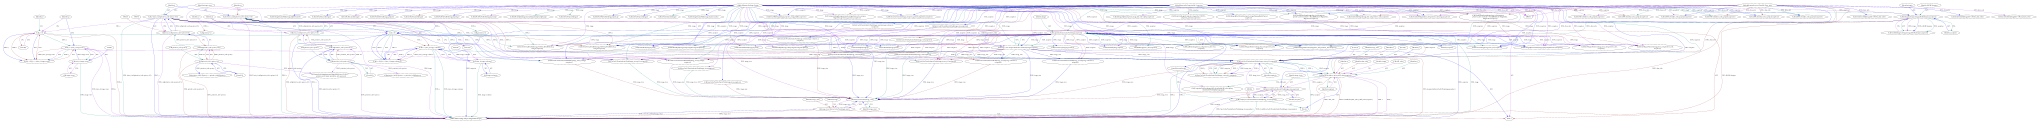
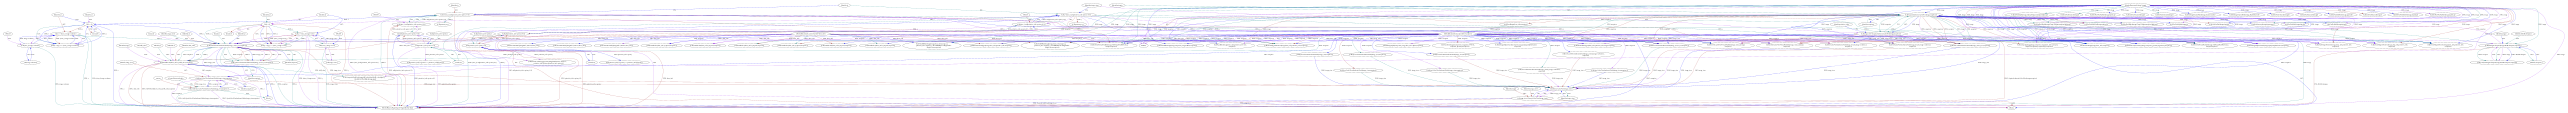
  digraph {
    fontname="EB Garamond"
    node [fontname="EB Garamond"]
    edge [color=blue fontname="EB Garamond"]
    n1 [label="(Call,SyncCacheViewAuthenticPixels(image_view,exception))"]
    n2 [label="(Call,(void) SyncCacheViewAuthenticPixels(image_view,exception))"]
    n3 [label="(Call,DestroyCacheView(image_view))"]
    n4 [label="(MethodReturn,MagickExport MagickBooleanType)"]
    n5 [label="(Identifier,exception)"]
    n6 [label="(Block,)"]
    n7 [label="(Call,image_view=DestroyCacheView(image_view))"]
    n8 [label="(Identifier,image_view)"]
    n9 [label="(Call,GetCacheViewAuthenticPixels(image_view,x,y,1,1,exception))"]
    n10 [label="(Call,GetFillColor(draw_info,x,y,&fill_color,exception))"]
    n11 [label="(Identifier,exception)"]
    n12 [label="(Call,q=GetCacheViewAuthenticPixels(image_view,x,y,1,1,exception))"]
    n13 [label="(Call,CompositePixelOver(image,&fill_color,(double) fill_color.alpha,q,\n        (double) GetPixelAlpha(image,q),q))"]
    n14 [label="(Identifier,exception)"]
    n15 [label="(Call,image_view=AcquireAuthenticCacheView(image,exception))"]
    n16 [label="(Call,AcquireAuthenticCacheView(image,exception))"]
    n17 [label="(Call,GetOneCacheViewVirtualPixelInfo(image_view,x,y,&target,\n            exception))"]
    n18 [label="(Call,GetCacheViewAuthenticPixels(image_view,x,y,1,1,exception))"]
    n19 [label="(Call,GetCacheViewAuthenticPixels(image_view,0,y,image->columns,1,\n              exception))"]
    n20 [label="(Call,GetCacheViewAuthenticPixels(image_view,0,y,image->columns,1,\n              exception))"]
    n21 [label="(Block,)"]
    n22 [label="(Call,GetCacheViewAuthenticPixels(image_view,x,y,1,1,exception))"]
    n23 [label="(Call,GetOneCacheViewVirtualPixelInfo(image_view,x,y,&target,\n            exception))"]
    n24 [label="(Call,ReadImage(clone_info,exception))"]
    n25 [label="(Call,ReadInlineImage(clone_info,primitive_info->text,\n          exception))"]
    n26 [label="(Call,SetPixelAlpha(image,ClampToQuantum(pixel.alpha),q))"]
    n27 [label="(Call,GetPixelInfoPixel(image,q,&pixel))"]
    n28 [label="(Call,GetOneVirtualPixelInfo(image,TileVirtualPixelMethod,x,y,\n            &target,exception))"]
    n29 [label="(Call,SetPixelAlpha(image,ClampToQuantum(pixel.alpha),q))"]
    n30 [label="(Identifier,exception)"]
    n31 [label="(Call,GetPixelAlpha(image,q))"]
    n32 [label="(Call,GetPixelInfo(image,&pixel))"]
    n33 [label="(Call,DrawPolygonPrimitive(image,clone_info,primitive_info,\n             exception))"]
    n34 [label="(Call,DrawPolygonPrimitive(image,clone_info,primitive_info,\n             exception))"]
    n35 [label="(Call,DrawPolygonPrimitive(image,draw_info,primitive_info,\n                exception))"]
    n36 [label="(Call,DrawPolygonPrimitive(image,draw_info,primitive_info,exception))"]
    n37 [label="(Call,SetGeometry(image,&geometry))"]
    n38 [label="(Call,GetOneVirtualPixelInfo(image,TileVirtualPixelMethod,x,y,\n            &target,exception))"]
    n39 [label="(Call,GetPixelInfo(image,&pixel))"]
    n40 [label="(Call,AnnotateImage(image,clone_info,exception))"]
    n41 [label="(Call,GetPixelInfo(image,&pixel))"]
    n42 [label="(Call,SetImageAlphaChannel(image,OpaqueAlphaChannel,exception))"]
    n43 [label="(Call,SetImageColorspace(image,sRGBColorspace,exception))"]
    n44 [label="(Call,(void) SetImageColorspace(image,sRGBColorspace,exception))"]
    n45 [label="(Identifier,exception)"]
    n46 [label="(MethodParameterIn,Image *image)"]
    n47 [label="(Call,SetPixelAlpha(image,ClampToQuantum(pixel.alpha),q))"]
    n48 [label="(Call,GetPixelChannels(image))"]
    n49 [label="(Call,SetPixelViaPixelInfo(image,&pixel,q))"]
    n50 [label="(Call,GetPixelChannels(image))"]
    n51 [label="(Call,DrawAffineImage(image,composite_image,&affine,exception))"]
    n52 [label="(Call,GetPixelChannels(image))"]
    n53 [label="(Call,SetImageChannelMask(image,channel_mask))"]
    n54 [label="(Call,FloodfillPaintImage(image,draw_info,&target,x,y,\n            primitive_info->method == FloodfillMethod ? MagickFalse :\n            MagickTrue,exception))"]
    n55 [label="(Call,SetImageChannelMask(image,AlphaChannel))"]
    n56 [label="(Call,GetPixelChannels(image))"]
    n57 [label="(Call,GetPixelChannels(image))"]
    n58 [label="(Call,DrawStrokePolygon(image,draw_info,primitive_info,exception))"]
    n59 [label="(Call,DrawDashPolygon(draw_info,primitive_info,image,exception))"]
    n60 [label="(Call,CompositeImage(image,composite_image,draw_info->compose,\n          MagickTrue,geometry.x,geometry.y,exception))"]
    n61 [label="(Call,GetPixelInfoPixel(image,q,&pixel))"]
    n62 [label="(Call,GetPixelChannels(image))"]
    n63 [label="(Call,FloodfillPaintImage(image,draw_info,&target,x,y,\n            primitive_info->method == FloodfillMethod ? MagickFalse :\n            MagickTrue,exception))"]
    n64 [label="(Call,ParseGravityGeometry(image,composite_geometry,&geometry,exception))"]
    n65 [label="(Call,SetPixelViaPixelInfo(image,&pixel,q))"]
    n66 [label="(Call,SetPixelViaPixelInfo(image,&pixel,q))"]
    1000103
    n68 [label="(MethodParameterIn,ExceptionInfo *exception)"]
    n69 [label="(Call,SyncCacheViewAuthenticPixels(image_view,exception))"]
    n70 [label="(Call,GetFillColor(draw_info,x,y,&pixel,exception))"]
    n71 [label="(Call,SyncCacheViewAuthenticPixels(image_view,exception))"]
    n72 [label="(Call,GetFillColor(draw_info,x,y,&pixel,exception))"]
    n73 [label="(Call,GetFillColor(draw_info,x,y,&pixel,exception))"]
    n74 [label="(Call,SyncCacheViewAuthenticPixels(image_view,exception))"]
    n75 [label="(Call,SyncCacheViewAuthenticPixels(image_view,exception))"]
    n76 [label="(Call,SyncCacheViewAuthenticPixels(image_view,exception))"]
    n77 [label="(Call,GetCacheViewAuthenticPixels(image_view,0,y,image->columns,1,\n              exception))"]
    n78 [label="(Call,SetImageAlpha(composite_image,draw_info->alpha,exception))"]
    n79 [label="(Call,GetFillColor(draw_info,x,y,&pixel,exception))"]
    n80 [label="(Call,GetCacheViewAuthenticPixels(image_view,0,y,image->columns,1,\n              exception))"]
    n81 [label="(Call,GetFillColor(draw_info,x,y,&pixel,exception))"]
    n82 [label="(Call,TransformImage(&composite_image,(char *) NULL,\n            composite_geometry,exception))"]
    n83 [label="(Call,SyncCacheViewAuthenticPixels(image_view,exception))"]
    n84 [label="(Call,GetFillColor(draw_info,x,y,&pixel,exception))"]
    n85 [label="(Call,SetImageAlphaChannel(composite_image,OpaqueAlphaChannel,\n          exception))"]
    n86 [label="(Call,x < 0)"]
    n87 [label="(Call,x >= (ssize_t) image->columns)"]
    n88 [label="(Call,(x < 0) || (x >= (ssize_t) image->columns))"]
    n89 [label="(Literal,0)"]
    n90 [label="(Call,(ssize_t) image->columns)"]
    n91 [label="(Call,x=(ssize_t) ceil(primitive_info->point.x-0.5))"]
    n92 [label="(Call,(ssize_t) ceil(primitive_info->point.x-0.5))"]
    n93 [label="(Call,geometry.x=x)"]
    n94 [label="(Call,ceil(primitive_info->point.x-0.5))"]
    n95 [label="(Call,primitive_info->point.x-0.5)"]
    n96 [label="(Literal,0.5)"]
    n97 [label="(Call,primitive_info[i-1].point.x == primitive_info[0].point.x)"]
    n98 [label="(Call,FormatLocaleString(geometry,MagickPathExtent,\"%+f%+f\",\n        primitive_info->point.x,primitive_info->point.y))"]
    n99 [label="(Call,image->columns)"]
    n100 [label="(Call,y < 0)"]
    n101 [label="(Call,y >= (ssize_t) image->rows)"]
    n102 [label="(Call,(y < 0) || (y >= (ssize_t) image->rows))"]
    n103 [label="(Literal,0)"]
    n104 [label="(Call,(ssize_t) image->rows)"]
    n105 [label="(Call,y=(ssize_t) ceil(primitive_info->point.y-0.5))"]
    n106 [label="(Call,(ssize_t) ceil(primitive_info->point.y-0.5))"]
    n107 [label="(Call,geometry.y=y)"]
    n108 [label="(Call,ceil(primitive_info->point.y-0.5))"]
    n109 [label="(Call,primitive_info->point.y-0.5)"]
    n110 [label="(Literal,0.5)"]
    n111 [label="(Call,primitive_info[i-1].point.y == primitive_info[0].point.y)"]
    n112 [label="(Call,image->rows)"]
    n113 [label="(MethodParameterIn,const DrawInfo *draw_info)"]
    n114 [label="(Call,CloneDrawInfo((ImageInfo *) NULL,draw_info))"]
    n115 [label="(Call,CloneDrawInfo((ImageInfo *) NULL,draw_info))"]
    n116 [label="(Call,CloneDrawInfo((ImageInfo *) NULL,draw_info))"]
    n117 [label="(Call,primitive_info->point.y)"]
    n118 [label="(Identifier,image)"]
    n119 [label="(Identifier,image)"]
    n120 [label="(Identifier,image_view)"]
    n121 [label="(ControlStructure,break;)"]
    n122 [label="(Call,primitive_info->point.x)"]
    n123 [label="(Identifier,primitive_info)"]
    n124 [label="(Identifier,y)"]
    n125 [label="(Identifier,x)"]
    n126 [label="(Identifier,image)"]
    n127 [label="(Call,&fill_color)"]
    n128 [label="(Literal,1)"]
    n129 [label="(Identifier,image_view)"]
    n130 [label="(Identifier,sRGBColorspace)"]
    n131 [label="(Identifier,image_view)"]
    n132 [label="(Identifier,x)"]
    n133 [label="(Identifier,y)"]
    n134 [label="(Identifier,image_view)"]
    n135 [label="(Identifier,y)"]
    n136 [label="(Literal,1)"]
    n137 [label="(Identifier,x)"]
    n138 [label="(Identifier,image)"]
    n139 [label="(Identifier,x)"]
    n140 [label="(Identifier,y)"]
    n141 [label="(Identifier,x)"]
    n142 [label="(Identifier,y)"]
    n143 [label="(Identifier,draw_info)"]
    1000198
    1001218
    1000210
    1001205
    1001263
    n1 -> n2 [label="AST: "]
    n1 -> n2 [color=brown label="DDG: image_view"]
    n1 -> n2 [label="DDG: exception"]
    n1 -> n3 [color=brown label="DDG: image_view"]
    n1 -> n4 [color=purple label="DDG: exception"]
    n1 -> n5 [label="CFG: "]
    n2 -> n1 [color=purple label="CFG: "]
    n2 -> n4 [color=teal label="DDG: (void) SyncCacheViewAuthenticPixels(image_view,exception)"]
    n2 -> n4 [color=purple label="DDG: SyncCacheViewAuthenticPixels(image_view,exception)"]
    n2 -> n6 [color=teal label="AST: "]
    n3 -> n7 [color=purple label="AST: "]
    n3 -> n7 [color=purple label="DDG: image_view"]
    n3 -> n8 [color=teal label="CFG: "]
    n5 -> n1 [color=purple label="AST: "]
    n7 -> n3 [label="CFG: "]
    n7 -> n4 [color=brown label="DDG: image_view"]
    n7 -> n4 [label="DDG: DestroyCacheView(image_view)"]
    n7 -> n21 [color=brown label="AST: "]
    n8 -> n3 [label="AST: "]
    n9 -> n1 [color=purple label="DDG: image_view"]
    n9 -> n3 [color=brown label="DDG: image_view"]
    n9 -> n4 [color=teal label="DDG: y"]
    n9 -> n4 [label="DDG: x"]
    n9 -> n4 [color=teal label="DDG: exception"]
    n9 -> n10 [label="DDG: x"]
    n9 -> n10 [color=teal label="DDG: y"]
    n9 -> n10 [color=teal label="DDG: exception"]
    n9 -> n11 [color=teal label="CFG: "]
    n9 -> n12 [color=teal label="AST: "]
    n9 -> n12 [color=teal label="DDG: exception"]
    n9 -> n12 [color=brown label="DDG: 1"]
    n9 -> n12 [label="DDG: image_view"]
    n9 -> n12 [color=purple label="DDG: x"]
    n9 -> n12 [color=brown label="DDG: y"]
    n10 -> n1 [color=purple label="DDG: exception"]
    n10 -> n4 [color=brown label="DDG: GetFillColor(draw_info,x,y,&fill_color,exception)"]
    n10 -> n4 [color=purple label="DDG: x"]
    n10 -> n4 [color=purple label="DDG: y"]
    n10 -> n4 [color=brown label="DDG: draw_info"]
    n10 -> n6 [label="AST: "]
    n10 -> n13 [color=teal label="DDG: &fill_color"]
    n10 -> n14 [color=teal label="CFG: "]
    n11 -> n9 [label="AST: "]
    n12 -> n9 [color=purple label="CFG: "]
    n14 -> n10 [color=purple label="AST: "]
    n15 -> n3 [label="DDG: image_view"]
    n15 -> n4 [color=brown label="DDG: AcquireAuthenticCacheView(image,exception)"]
    n15 -> n9 [label="DDG: image_view"]
    n15 -> n16 [color=teal label="CFG: "]
    n15 -> n17 [color=brown label="DDG: image_view"]
    n15 -> n18 [color=brown label="DDG: image_view"]
    n15 -> n19 [label="DDG: image_view"]
    n15 -> n20 [color=teal label="DDG: image_view"]
    n15 -> n21 [label="AST: "]
    n15 -> n22 [label="DDG: image_view"]
    n15 -> n23 [color=brown label="DDG: image_view"]
    n16 -> n4 [label="DDG: exception"]
    n16 -> n4 [color=teal label="DDG: image"]
    n16 -> n9 [color=brown label="DDG: exception"]
    n16 -> n15 [color=teal label="AST: "]
    n16 -> n15 [label="DDG: image"]
    n16 -> n15 [color=teal label="DDG: exception"]
    n16 -> n17 [color=purple label="DDG: exception"]
    n16 -> n18 [color=brown label="DDG: exception"]
    n16 -> n19 [color=brown label="DDG: exception"]
    n16 -> n20 [label="DDG: exception"]
    n16 -> n22 [color=brown label="DDG: exception"]
    n16 -> n23 [color=brown label="DDG: exception"]
    n16 -> n24 [color=brown label="DDG: exception"]
    n16 -> n25 [label="DDG: exception"]
    n16 -> n26 [color=teal label="DDG: image"]
    n16 -> n27 [color=purple label="DDG: image"]
    n16 -> n28 [color=purple label="DDG: image"]
    n16 -> n28 [color=brown label="DDG: exception"]
    n16 -> n29 [color=teal label="DDG: image"]
    n16 -> n30 [label="CFG: "]
    n16 -> n31 [label="DDG: image"]
    n16 -> n32 [color=brown label="DDG: image"]
    n16 -> n33 [label="DDG: image"]
    n16 -> n33 [color=purple label="DDG: exception"]
    n16 -> n34 [color=purple label="DDG: image"]
    n16 -> n34 [label="DDG: exception"]
    n16 -> n35 [color=teal label="DDG: image"]
    n16 -> n35 [color=teal label="DDG: exception"]
    n16 -> n36 [color=brown label="DDG: image"]
    n16 -> n36 [color=teal label="DDG: exception"]
    n16 -> n37 [label="DDG: image"]
    n16 -> n38 [color=purple label="DDG: image"]
    n16 -> n38 [color=teal label="DDG: exception"]
    n16 -> n39 [color=purple label="DDG: image"]
    n16 -> n40 [color=teal label="DDG: image"]
    n16 -> n40 [color=teal label="DDG: exception"]
    n16 -> n41 [label="DDG: image"]
    n16 -> n42 [label="DDG: image"]
    n16 -> n42 [label="DDG: exception"]
    n17 -> n3 [color=brown label="DDG: image_view"]
    n18 -> n3 [label="DDG: image_view"]
    n19 -> n3 [label="DDG: image_view"]
    n20 -> n3 [color=brown label="DDG: image_view"]
    n22 -> n3 [color=teal label="DDG: image_view"]
    n23 -> n3 [color=purple label="DDG: image_view"]
    n30 -> n16 [color=teal label="AST: "]
    n43 -> n4 [color=brown label="CFG: sRGBColorspace"]
    n43 -> n16 [color=teal label="DDG: image"]
    n43 -> n16 [color=purple label="DDG: exception"]
    n43 -> n44 [color=teal label="AST: "]
    n43 -> n44 [color=purple label="DDG: image"]
    n43 -> n44 [label="DDG: sRGBColorspace"]
    n43 -> n44 [color=teal label="DDG: exception"]
    n43 -> n45 [color=teal label="CFG: "]
    n44 -> n43 [color=purple label="CFG: "]
    n45 -> n43 [label="AST: "]
    n46 -> n4 [color=purple label="DDG: image"]
    n46 -> n13 [color=purple label="DDG: image"]
-   n46 -> n121 [label="DDG: image"]
+   n46 -> n16 [label="DDG: image"]
    n46 -> n26 [color=teal label="DDG: image"]
    n46 -> n27 [color=brown label="DDG: image"]
    n46 -> n28 [color=purple label="DDG: image"]
    n46 -> n29 [color=purple label="DDG: image"]
    n46 -> n31 [color=purple label="DDG: image"]
    n46 -> n32 [label="DDG: image"]
    n46 -> n33 [color=brown label="DDG: image"]
    n46 -> n34 [color=brown label="DDG: image"]
    n46 -> n35 [label="DDG: image"]
    n46 -> n36 [label="DDG: image"]
    n46 -> n37 [color=teal label="DDG: image"]
    n46 -> n38 [color=teal label="DDG: image"]
    n46 -> n39 [label="DDG: image"]
    n46 -> n40 [label="DDG: image"]
    n46 -> n41 [color=purple label="DDG: image"]
    n46 -> n42 [color=purple label="DDG: image"]
    n46 -> n43 [color=teal label="DDG: image"]
    n46 -> n47 [color=teal label="DDG: image"]
    n46 -> n48 [color=teal label="DDG: image"]
    n46 -> n49 [label="DDG: image"]
    n46 -> n50 [label="DDG: image"]
    n46 -> n51 [label="DDG: image"]
    n46 -> n52 [color=teal label="DDG: image"]
    n46 -> n53 [label="DDG: image"]
    n46 -> n54 [color=teal label="DDG: image"]
    n46 -> n55 [label="DDG: image"]
    n46 -> n56 [label="DDG: image"]
    n46 -> n57 [color=purple label="DDG: image"]
    n46 -> n58 [color=teal label="DDG: image"]
    n46 -> n59 [color=purple label="DDG: image"]
    n46 -> n60 [color=purple label="DDG: image"]
    n46 -> n61 [label="DDG: image"]
    n46 -> n62 [color=brown label="DDG: image"]
    n46 -> n63 [color=teal label="DDG: image"]
    n46 -> n64 [label="DDG: image"]
    n46 -> n65 [label="DDG: image"]
    n46 -> n66 [color=purple label="DDG: image"]
    n46 -> 1000103 [color=purple label="AST: "]
    n68 -> n1 [label="DDG: exception"]
    n68 -> n4 [label="DDG: exception"]
    n68 -> n9 [label="DDG: exception"]
    n68 -> n10 [color=teal label="DDG: exception"]
    n68 -> n16 [color=teal label="DDG: exception"]
    n68 -> n17 [label="DDG: exception"]
    n68 -> n18 [color=purple label="DDG: exception"]
    n68 -> n19 [color=purple label="DDG: exception"]
    n68 -> n20 [color=brown label="DDG: exception"]
    n68 -> n22 [color=teal label="DDG: exception"]
    n68 -> n23 [color=teal label="DDG: exception"]
-   n68 -> n24 [color=teal label="DDG: exception"]
+   n24 -> n68 [color=teal label="DDG: exception"]
    n68 -> n25 [color=purple label="DDG: exception"]
    n68 -> n28 [color=teal label="DDG: exception"]
    n68 -> n33 [color=purple label="DDG: exception"]
    n68 -> n34 [color=purple label="DDG: exception"]
    n68 -> n35 [color=teal label="DDG: exception"]
    n68 -> n36 [color=brown label="DDG: exception"]
    n68 -> n38 [label="DDG: exception"]
    n68 -> n40 [label="DDG: exception"]
    n68 -> n42 [color=purple label="DDG: exception"]
    n68 -> n43 [color=purple label="DDG: exception"]
    n68 -> n51 [label="DDG: exception"]
    n68 -> n54 [label="DDG: exception"]
    n68 -> n58 [color=purple label="DDG: exception"]
    n68 -> n59 [label="DDG: exception"]
    n68 -> n60 [color=brown label="DDG: exception"]
    n68 -> n63 [color=brown label="DDG: exception"]
    n68 -> n64 [label="DDG: exception"]
    n68 -> 1000103 [color=purple label="AST: "]
    n68 -> n69 [label="DDG: exception"]
    n68 -> n70 [color=purple label="DDG: exception"]
    n68 -> n71 [color=brown label="DDG: exception"]
    n68 -> n72 [color=brown label="DDG: exception"]
    n68 -> n73 [color=purple label="DDG: exception"]
    n68 -> n74 [color=teal label="DDG: exception"]
    n68 -> n75 [color=purple label="DDG: exception"]
    n68 -> n76 [label="DDG: exception"]
    n68 -> n77 [color=teal label="DDG: exception"]
    n68 -> n78 [color=purple label="DDG: exception"]
    n68 -> n79 [color=teal label="DDG: exception"]
    n68 -> n80 [label="DDG: exception"]
    n68 -> n81 [label="DDG: exception"]
    n68 -> n82 [color=brown label="DDG: exception"]
    n68 -> n83 [color=purple label="DDG: exception"]
    n68 -> n84 [label="DDG: exception"]
    n68 -> n85 [label="DDG: exception"]
    n69 -> n3 [label="DDG: image_view"]
    n71 -> n3 [color=teal label="DDG: image_view"]
    n74 -> n3 [color=teal label="DDG: image_view"]
    n75 -> n3 [color=teal label="DDG: image_view"]
    n76 -> n3 [color=brown label="DDG: image_view"]
    n77 -> n3 [color=purple label="DDG: image_view"]
    n80 -> n3 [color=brown label="DDG: image_view"]
    n83 -> n3 [label="DDG: image_view"]
    n86 -> n4 [label="DDG: x"]
    n86 -> n9 [label="DDG: x"]
    n86 -> n87 [color=brown label="DDG: x"]
    n86 -> n88 [color=teal label="AST: "]
    n86 -> n88 [label="DDG: x"]
    n86 -> n88 [label="DDG: 0"]
    n86 -> n89 [color=brown label="CFG: "]
    n87 -> n4 [color=teal label="DDG: x"]
    n87 -> n4 [color=teal label="DDG: (ssize_t) image->columns"]
    n87 -> n9 [color=teal label="DDG: x"]
    n87 -> n88 [color=purple label="AST: "]
    n87 -> n88 [label="DDG: x"]
    n87 -> n88 [color=brown label="DDG: (ssize_t) image->columns"]
    n87 -> n90 [color=purple label="CFG: "]
    n88 -> n86 [label="CFG: "]
    n88 -> n87 [label="CFG: "]
    n89 -> n86 [label="AST: "]
    n90 -> n4 [color=teal label="DDG: image->columns"]
    n90 -> n87 [label="AST: "]
    n90 -> n87 [label="DDG: image->columns"]
    n90 -> n99 [label="CFG: "]
    n91 -> n4 [color=purple label="DDG: (ssize_t) ceil(primitive_info->point.x-0.5)"]
    n91 -> n4 [color=teal label="DDG: x"]
    n91 -> n17 [label="DDG: x"]
    n91 -> n18 [color=brown label="DDG: x"]
    n91 -> n21 [color=brown label="AST: "]
    n91 -> n22 [color=purple label="DDG: x"]
    n91 -> n23 [color=purple label="DDG: x"]
    n91 -> n28 [color=teal label="DDG: x"]
    n91 -> n38 [color=brown label="DDG: x"]
    n91 -> n86 [label="DDG: x"]
    n91 -> n92 [color=teal label="CFG: "]
    n91 -> n93 [color=teal label="DDG: x"]
    n92 -> n4 [color=brown label="DDG: ceil(primitive_info->point.x-0.5)"]
    n92 -> n91 [color=teal label="AST: "]
    n92 -> n91 [color=teal label="DDG: ceil(primitive_info->point.x-0.5)"]
    n92 -> n94 [color=teal label="CFG: "]
    n94 -> n4 [label="DDG: primitive_info->point.x-0.5"]
    n94 -> n92 [color=purple label="AST: "]
    n94 -> n92 [color=brown label="DDG: primitive_info->point.x-0.5"]
    n94 -> n95 [label="CFG: "]
    n95 -> n4 [color=purple label="DDG: primitive_info->point.x"]
    n95 -> n94 [label="AST: "]
    n95 -> n94 [color=brown label="DDG: primitive_info->point.x"]
    n95 -> n94 [color=purple label="DDG: 0.5"]
    n95 -> n96 [color=teal label="CFG: "]
    n95 -> n97 [color=purple label="DDG: primitive_info->point.x"]
    n95 -> n98 [color=purple label="DDG: primitive_info->point.x"]
    n96 -> n95 [color=teal label="AST: "]
    n99 -> n90 [label="AST: "]
    n100 -> n4 [color=brown label="DDG: y"]
    n100 -> n9 [color=teal label="DDG: y"]
    n100 -> n101 [color=teal label="DDG: y"]
    n100 -> n102 [label="AST: "]
    n100 -> n102 [label="DDG: y"]
    n100 -> n102 [color=brown label="DDG: 0"]
    n100 -> n103 [color=brown label="CFG: "]
    n101 -> n4 [color=purple label="DDG: (ssize_t) image->rows"]
    n101 -> n4 [color=purple label="DDG: y"]
    n101 -> n9 [color=purple label="DDG: y"]
    n101 -> n102 [color=purple label="AST: "]
    n101 -> n102 [color=teal label="DDG: y"]
    n101 -> n102 [color=brown label="DDG: (ssize_t) image->rows"]
    n101 -> n104 [color=teal label="CFG: "]
    n102 -> n100 [color=brown label="CFG: "]
    n102 -> n101 [color=brown label="CFG: "]
    n103 -> n100 [color=purple label="AST: "]
    n104 -> n4 [color=teal label="DDG: image->rows"]
    n104 -> n101 [color=purple label="AST: "]
    n104 -> n101 [label="DDG: image->rows"]
    n104 -> n112 [color=purple label="CFG: "]
    n105 -> n4 [color=teal label="DDG: (ssize_t) ceil(primitive_info->point.y-0.5)"]
    n105 -> n4 [label="DDG: y"]
    n105 -> n17 [color=teal label="DDG: y"]
    n105 -> n18 [color=teal label="DDG: y"]
    n105 -> n21 [color=purple label="AST: "]
    n105 -> n22 [label="DDG: y"]
    n105 -> n23 [color=purple label="DDG: y"]
    n105 -> n28 [color=teal label="DDG: y"]
    n105 -> n38 [color=brown label="DDG: y"]
    n105 -> n100 [color=purple label="DDG: y"]
    n105 -> n106 [color=purple label="CFG: "]
    n105 -> n107 [color=brown label="DDG: y"]
    n106 -> n4 [color=purple label="DDG: ceil(primitive_info->point.y-0.5)"]
    n106 -> n105 [label="AST: "]
    n106 -> n105 [label="DDG: ceil(primitive_info->point.y-0.5)"]
    n106 -> n108 [color=brown label="CFG: "]
    n108 -> n4 [color=brown label="DDG: primitive_info->point.y-0.5"]
    n108 -> n106 [label="AST: "]
    n108 -> n106 [color=teal label="DDG: primitive_info->point.y-0.5"]
    n108 -> n109 [color=brown label="CFG: "]
    n109 -> n4 [color=brown label="DDG: primitive_info->point.y"]
    n109 -> n98 [color=purple label="DDG: primitive_info->point.y"]
    n109 -> n108 [color=purple label="AST: "]
    n109 -> n108 [color=brown label="DDG: primitive_info->point.y"]
    n109 -> n108 [color=teal label="DDG: 0.5"]
    n109 -> n110 [label="CFG: "]
    n109 -> n111 [label="DDG: primitive_info->point.y"]
    n110 -> n109 [label="AST: "]
    n112 -> n104 [color=purple label="AST: "]
    n113 -> n4 [color=brown label="DDG: draw_info"]
    n113 -> n10 [color=brown label="DDG: draw_info"]
    n113 -> n35 [label="DDG: draw_info"]
    n113 -> n36 [color=teal label="DDG: draw_info"]
    n113 -> n54 [label="DDG: draw_info"]
    n113 -> n58 [color=brown label="DDG: draw_info"]
    n113 -> n59 [color=purple label="DDG: draw_info"]
    n113 -> n63 [color=brown label="DDG: draw_info"]
    n113 -> 1000103 [color=purple label="AST: "]
    n113 -> n70 [color=purple label="DDG: draw_info"]
    n113 -> n72 [color=teal label="DDG: draw_info"]
    n113 -> n73 [label="DDG: draw_info"]
    n113 -> n79 [color=brown label="DDG: draw_info"]
    n113 -> n81 [color=brown label="DDG: draw_info"]
    n113 -> n84 [color=teal label="DDG: draw_info"]
    n113 -> n114 [label="DDG: draw_info"]
    n113 -> n115 [label="DDG: draw_info"]
    n113 -> n116 [color=purple label="DDG: draw_info"]
    n117 -> n109 [color=teal label="AST: "]
    n118 -> n43 [label="AST: "]
    n119 -> n10 [color=purple label="CFG: "]
    n120 -> n15 [color=purple label="AST: "]
    n120 -> n105 [label="CFG: "]
    n121 -> n2 [color=teal label="CFG: "]
    n122 -> n95 [color=teal label="AST: "]
    n123 -> n15 [label="CFG: "]
    n124 -> n91 [label="CFG: "]
    n124 -> n105 [color=teal label="AST: "]
    n125 -> n91 [color=brown label="AST: "]
    n126 -> n16 [color=teal label="AST: "]
    n127 -> n10 [color=purple label="AST: "]
    n128 -> n9 [color=purple label="AST: "]
    n129 -> n1 [color=brown label="AST: "]
    n130 -> n43 [color=teal label="AST: "]
    n131 -> n9 [color=teal label="AST: "]
    n132 -> n9 [color=brown label="AST: "]
    n133 -> n100 [color=teal label="AST: "]
    n134 -> n7 [color=brown label="AST: "]
    n135 -> n10 [color=teal label="AST: "]
    n136 -> n9 [color=teal label="AST: "]
    n137 -> n86 [label="CFG: "]
    n137 -> n87 [color=brown label="AST: "]
    n138 -> n7 [color=brown label="CFG: "]
    n139 -> n10 [color=purple label="AST: "]
    n140 -> n9 [label="AST: "]
    n141 -> n86 [color=purple label="AST: "]
    n142 -> n100 [color=purple label="CFG: "]
    n142 -> n101 [label="AST: "]
    n143 -> n10 [color=brown label="AST: "]
    1000198 -> n92 [color=purple label="AST: "]
    1001218 -> n90 [color=purple label="AST: "]
    1000210 -> n106 [color=brown label="AST: "]
    1001205 -> n104 [label="AST: "]
    1001263 -> n2 [color=brown label="AST: "]
  }
